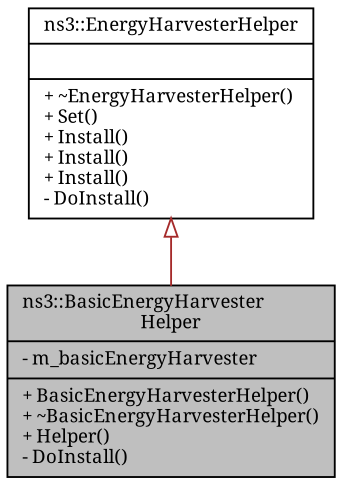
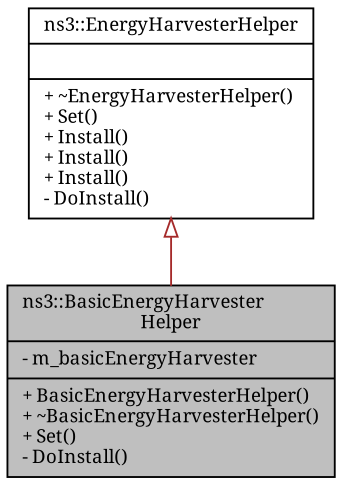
  digraph {
    fontname="Noto Serif"
    node [color=black fontname="Noto Serif" fontsize=10 shape=record style=filled]
-   n1 [fillcolor=grey75 fontcolor=black height=0.2 label="{ns3::BasicEnergyHarvester\lHelper\n|- m_basicEnergyHarvester\l|+ BasicEnergyHarvesterHelper()\l+ ~BasicEnergyHarvesterHelper()\l+ Helper()\l- DoInstall()\l}" width=0.4]
+   n1 [fillcolor=grey75 fontcolor=black height=0.2 label="{ns3::BasicEnergyHarvester\lHelper\n|- m_basicEnergyHarvester\l|+ BasicEnergyHarvesterHelper()\l+ ~BasicEnergyHarvesterHelper()\l+ Set()\l- DoInstall()\l}" width=0.4]
    n2 [fillcolor=white height=0.2 label="{ns3::EnergyHarvesterHelper\n||+ ~EnergyHarvesterHelper()\l+ Set()\l+ Install()\l+ Install()\l+ Install()\l- DoInstall()\l}" width=0.4]
    n2 -> n1 [arrowtail=onormal color=brown dir=back fontname="Noto Serif" fontsize=10 labelfontname=Helvetica labelfontsize=10 style=solid]
  }
